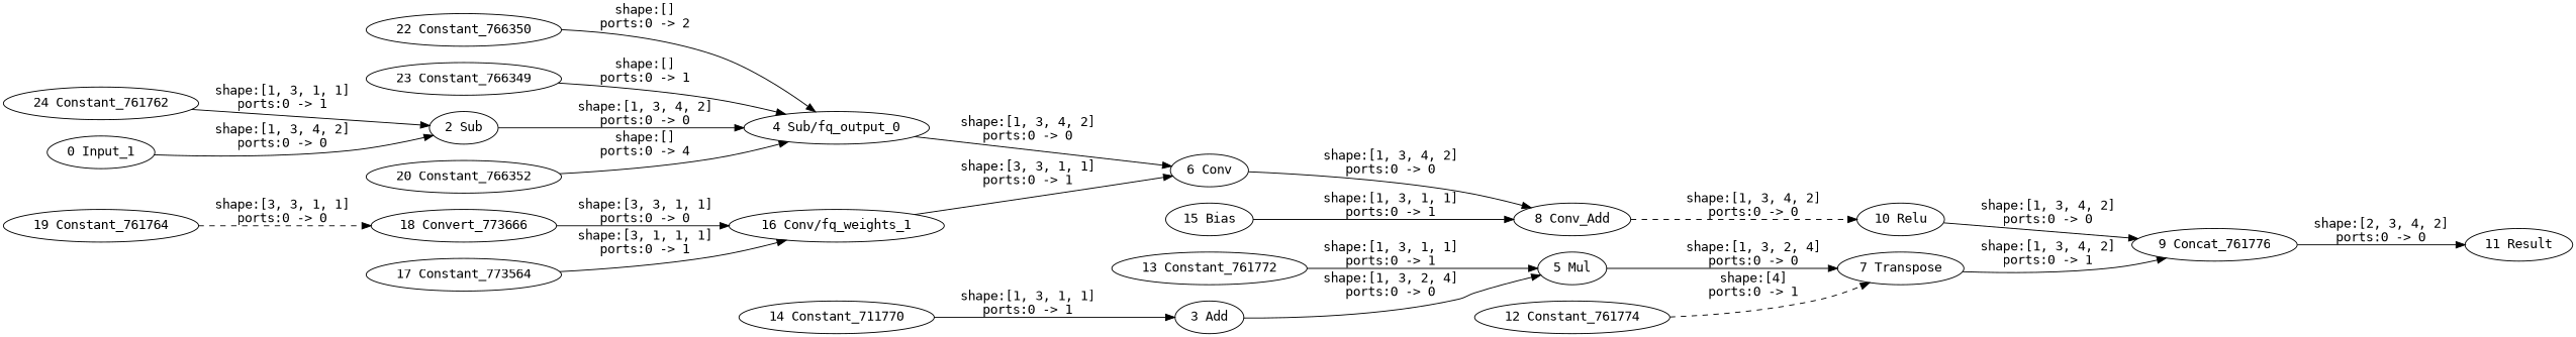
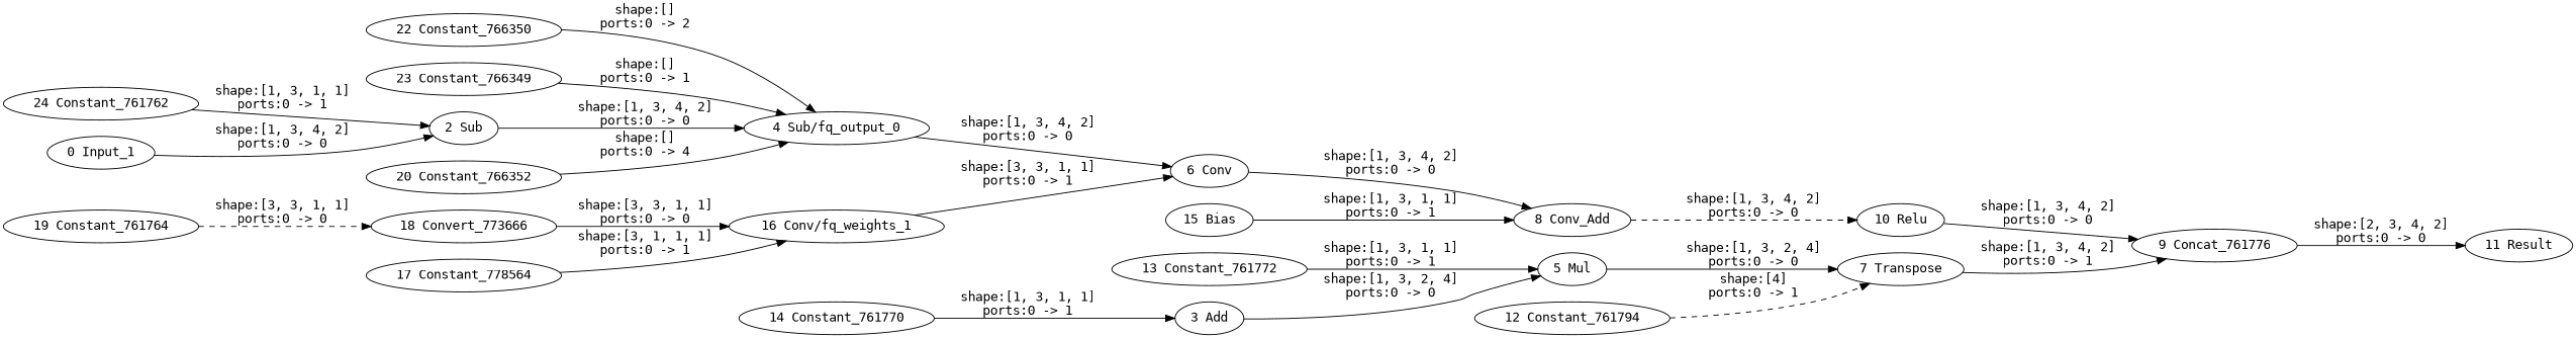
  strict digraph {
    fontname="DejaVu Sans Mono"
    rankdir=LR
    node [fontname="DejaVu Sans Mono" type=Constant]
    edge [fontname="DejaVu Sans Mono" style=solid]
    "0 Input_1" [type=Parameter]
    "2 Sub" [type=Subtract]
    "4 Sub/fq_output_0" [type=FakeQuantize]
    "3 Add" [type=Add]
    "5 Mul" [type=Multiply]
    "6 Conv" [type=Convolution]
    "7 Transpose" [type=Transpose]
    "8 Conv_Add" [type=Add]
    "9 Concat_761776" [type=Concat]
    "10 Relu" [type=Relu]
    "11 Result" [type=Result]
-   "12 Constant_761774"
+   "12 Constant_761774" [label="12 Constant_761794"]
    "13 Constant_761772"
-   "14 Constant_761770" [label="14 Constant_711770"]
+   "14 Constant_761770"
    "15 Bias"
    "16 Conv/fq_weights_1" [type=Multiply]
-   "17 Constant_773564"
+   "17 Constant_773564" [label="17 Constant_778564"]
    "18 Convert_773666" [type=Convert]
    "19 Constant_761764"
    "20 Constant_766352"
    "22 Constant_766350"
    "23 Constant_766349"
    "24 Constant_761762"
    "0 Input_1" -> "2 Sub" [label="shape:[1, 3, 4, 2]\nports:0 -> 0"]
    "2 Sub" -> "4 Sub/fq_output_0" [label="shape:[1, 3, 4, 2]\nports:0 -> 0"]
    "4 Sub/fq_output_0" -> "6 Conv" [label="shape:[1, 3, 4, 2]\nports:0 -> 0"]
    "3 Add" -> "5 Mul" [label="shape:[1, 3, 2, 4]\nports:0 -> 0"]
    "5 Mul" -> "7 Transpose" [label="shape:[1, 3, 2, 4]\nports:0 -> 0"]
    "6 Conv" -> "8 Conv_Add" [label="shape:[1, 3, 4, 2]\nports:0 -> 0"]
    "7 Transpose" -> "9 Concat_761776" [label="shape:[1, 3, 4, 2]\nports:0 -> 1"]
    "8 Conv_Add" -> "10 Relu" [label="shape:[1, 3, 4, 2]\nports:0 -> 0" style=dashed]
    "9 Concat_761776" -> "11 Result" [label="shape:[2, 3, 4, 2]\nports:0 -> 0"]
    "10 Relu" -> "9 Concat_761776" [label="shape:[1, 3, 4, 2]\nports:0 -> 0"]
    "12 Constant_761774" -> "7 Transpose" [label="shape:[4]\nports:0 -> 1" style=dashed]
    "13 Constant_761772" -> "5 Mul" [label="shape:[1, 3, 1, 1]\nports:0 -> 1"]
    "14 Constant_761770" -> "3 Add" [label="shape:[1, 3, 1, 1]\nports:0 -> 1"]
    "15 Bias" -> "8 Conv_Add" [label="shape:[1, 3, 1, 1]\nports:0 -> 1"]
    "16 Conv/fq_weights_1" -> "6 Conv" [label="shape:[3, 3, 1, 1]\nports:0 -> 1"]
    "17 Constant_773564" -> "16 Conv/fq_weights_1" [label="shape:[3, 1, 1, 1]\nports:0 -> 1"]
    "18 Convert_773666" -> "16 Conv/fq_weights_1" [label="shape:[3, 3, 1, 1]\nports:0 -> 0"]
    "19 Constant_761764" -> "18 Convert_773666" [label="shape:[3, 3, 1, 1]\nports:0 -> 0" style=dashed]
    "20 Constant_766352" -> "4 Sub/fq_output_0" [label="shape:[]\nports:0 -> 4"]
    "22 Constant_766350" -> "4 Sub/fq_output_0" [label="shape:[]\nports:0 -> 2"]
    "23 Constant_766349" -> "4 Sub/fq_output_0" [label="shape:[]\nports:0 -> 1"]
    "24 Constant_761762" -> "2 Sub" [label="shape:[1, 3, 1, 1]\nports:0 -> 1"]
  }
